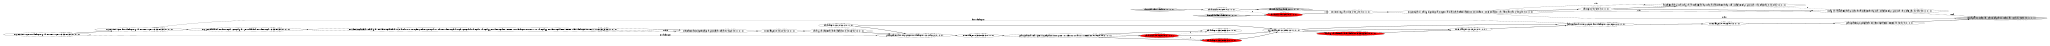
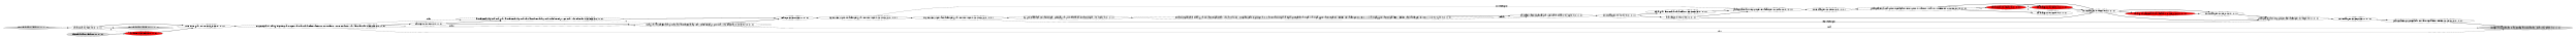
  digraph {
    fontname="DejaVu Sans"
    rankdir=LR
    node [fillcolor=white fontname="DejaVu Sans" shape=ellipse style=filled]
    edge [fontname="DejaVu Sans" style=bold]
    n1 [label="client.start()@@@8@@@['1', '1', '1']"]
    n2 [label="node = new PersistentEphemeralNode(client,PersistentEphemeralNode.Mode.EPHEMERAL,\"/abc/node\",\"hello\".getBytes())@@@9@@@['0', '0', '1']"]
    n3 [label="PersistentEphemeralNode node = new PersistentEphemeralNode(client,PersistentEphemeralNode.Mode.EPHEMERAL,\"/abc/node\",\"hello\".getBytes())@@@8@@@['1', '1', '0']"]
    n4 [label="Timing timing = new Timing()@@@4@@@['1', '1', '1']"]
    n5 [label="CuratorFramework client = CuratorFrameworkFactory.newClient(server.getConnectString(),timing.session(),timing.connection(),new RetryOneTime(1))@@@5@@@['1', '1', '1']"]
    n6 [fillcolor=lightgray label="{CloseableUtils.closeQuietly(client)CloseableUtils.closeQuietly(node)}@@@39@@@['1', '1', '1']"]
    n7 [label="timing.sleepABit()@@@33@@@['1', '1', '1']"]
    n8 [label="Assert.assertTrue(timing.awaitLatch(reconnectedLatch))@@@35@@@['1', '1', '1']"]
    n9 [fillcolor=red label="server = new TestingServer(server.getPort())@@@34@@@['1', '0', '0']"]
    n10 [label="timing.sleepABit()@@@34@@@['1', '0', '1']"]
    n11 [label="timing.sleepABit()@@@36@@@['1', '1', '1']"]
    n12 [label="ConnectionStateListener listener = new ConnectionStateListener(){@Override public void stateChanged(CuratorFramework client,ConnectionState newState){lastState.set(newState)if (newState == ConnectionState.CONNECTED) {connectedLatch.countDown()}if (newState == ConnectionState.RECONNECTED) {reconnectedLatch.countDown()}}}@@@14@@@['1', '1', '1']"]
    n13 [label="client.getConnectionStateListenable().addListener(listener)@@@26@@@['1', '1', '1']"]
    n14 [label="timing.sleepABit()@@@27@@@['1', '1', '1']"]
+   n15 [label="node.start()@@@10@@@['1', '1', '1']"]
    n16 [label="final CountDownLatch connectedLatch = new CountDownLatch(1)@@@11@@@['1', '1', '1']"]
    n17 [label="server.restart()@@@27@@@['0', '1', '0']"]
    n18 [label="Assert.assertTrue(timing.awaitLatch(connectedLatch))@@@29@@@['1', '1', '1']"]
    n19 [label="timing.sleepABit()@@@30@@@['1', '1', '1']"]
    n20 [label="server = new TestingServer(server.getPort())@@@28@@@['1', '0', '1']"]
    n21 [fillcolor=lightgray label="testListenersReconnectedIsOK['1', '0', '0']" shape=diamond]
    n22 [label="server.close()@@@3@@@['1', '0', '1']"]
    n23 [fillcolor=red label="server.stop()@@@3@@@['0', '1', '0']"]
    n24 [label="final CountDownLatch reconnectedLatch = new CountDownLatch(1)@@@12@@@['1', '1', '1']"]
    n25 [label="final AtomicReference<ConnectionState> lastState = new AtomicReference<ConnectionState>()@@@13@@@['1', '1', '1']"]
    n26 [label="server.restart()@@@32@@@['0', '0', '1']"]
    n27 [label="Assert.assertEquals(lastState.get(),ConnectionState.RECONNECTED)@@@37@@@['1', '1', '1']"]
    n28 [fillcolor=red label="server.restart()@@@31@@@['0', '1', '0']"]
    n29 [fillcolor=lightgray label="testListenersReconnectedIsOK['0', '0', '1']" shape=diamond]
-   n30 [fillcolor=lightgray label="testListenersReconnectedIsOK['0', '1', '0']" shape=diamond]
+   n30 [fillcolor=lightgray label="testListenersReconnectedIsOK['0', '1', '0']"]
    n31 [fillcolor=red label="server.close()@@@32@@@['1', '0', '0']"]
    n32 [label="Assert.assertTrue(node.waitForInitialCreate(timing.forWaiting().milliseconds(),TimeUnit.MILLISECONDS))@@@31@@@['1', '1', '1']"]
    n1 -> n2
    n1 -> n3
    n2 -> n6 [label="node" style=solid]
+   n2 -> n15
    n3 -> n2 [label=0 style=dashed]
+   n3 -> n15
    n4 -> n5
    n5 -> n1
    n5 -> n2 [label=client style=solid]
    n5 -> n3 [label=client style=solid]
    n5 -> n6 [label=client style=solid]
    n7 -> n8
    n7 -> n9
    n7 -> n10
    n8 -> n11
    n9 -> n10
    n10 -> n8
    n11 -> n27
    n12 -> n13
    n12 -> n13 [label=listener style=solid]
    n13 -> n14
+   n14 -> n17
    n14 -> n20
+   n15 -> n16
    n16 -> n18 [label=connectedLatch style=solid]
    n16 -> n24
    n17 -> n7
    n17 -> n18
    n18 -> n19
    n19 -> n32
    n20 -> n18
-   n21 -> n4
+   n22 -> n4
    n22 -> n21
    n22 -> n23 [label=0 style=dashed]
    n23 -> n4
    n24 -> n8 [label=reconnectedLatch style=solid]
    n24 -> n25
    n25 -> n12
    n27 -> n6
    n28 -> n7
    n29 -> n22
    n30 -> n23
    n31 -> n7
    n31 -> n26 [label=0 style=dashed]
    n31 -> n28 [label=0 style=dashed]
    n32 -> n26
    n32 -> n28
    n32 -> n31
  }
